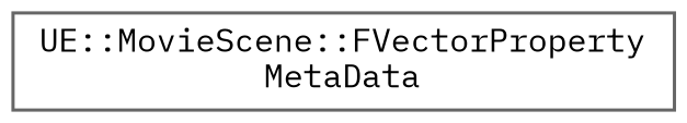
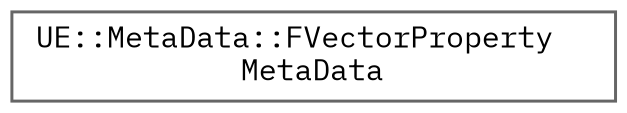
  digraph {
    rankdir=LR
    fontname="IBM Plex Mono"
-   n1 [color=grey40 fillcolor=white fontname="IBM Plex Mono" fontsize=10 height=0.2 label="UE::MovieScene::FVectorProperty\lMetaData" shape=box style=filled width=0.4]
+   n1 [color=grey40 fillcolor=white fontname="IBM Plex Mono" fontsize=10 height=0.2 label="UE::MetaData::FVectorProperty\lMetaData" shape=box style=filled width=0.4]
  }
